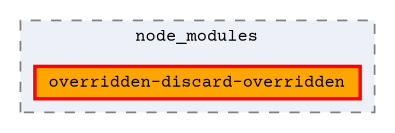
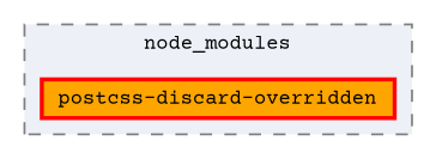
  digraph {
    compound=true
    fontname="Courier Prime"
-   n1 [color=red fillcolor=orange fontname="Courier Prime" fontsize=10 height=0.2 label="overridden-discard-overridden" shape=box style="filled,bold" width=0.4]
+   n1 [color=red fillcolor=orange fontname="Courier Prime" fontsize=10 height=0.2 label="postcss-discard-overridden" shape=box style="filled,bold" width=0.4]
    subgraph cluster_1 {
      bgcolor="#edf0f7"
      fontsize=10
      label=node_modules
      pencolor=grey50
      style="filled,dashed"
      n1
    }
  }
